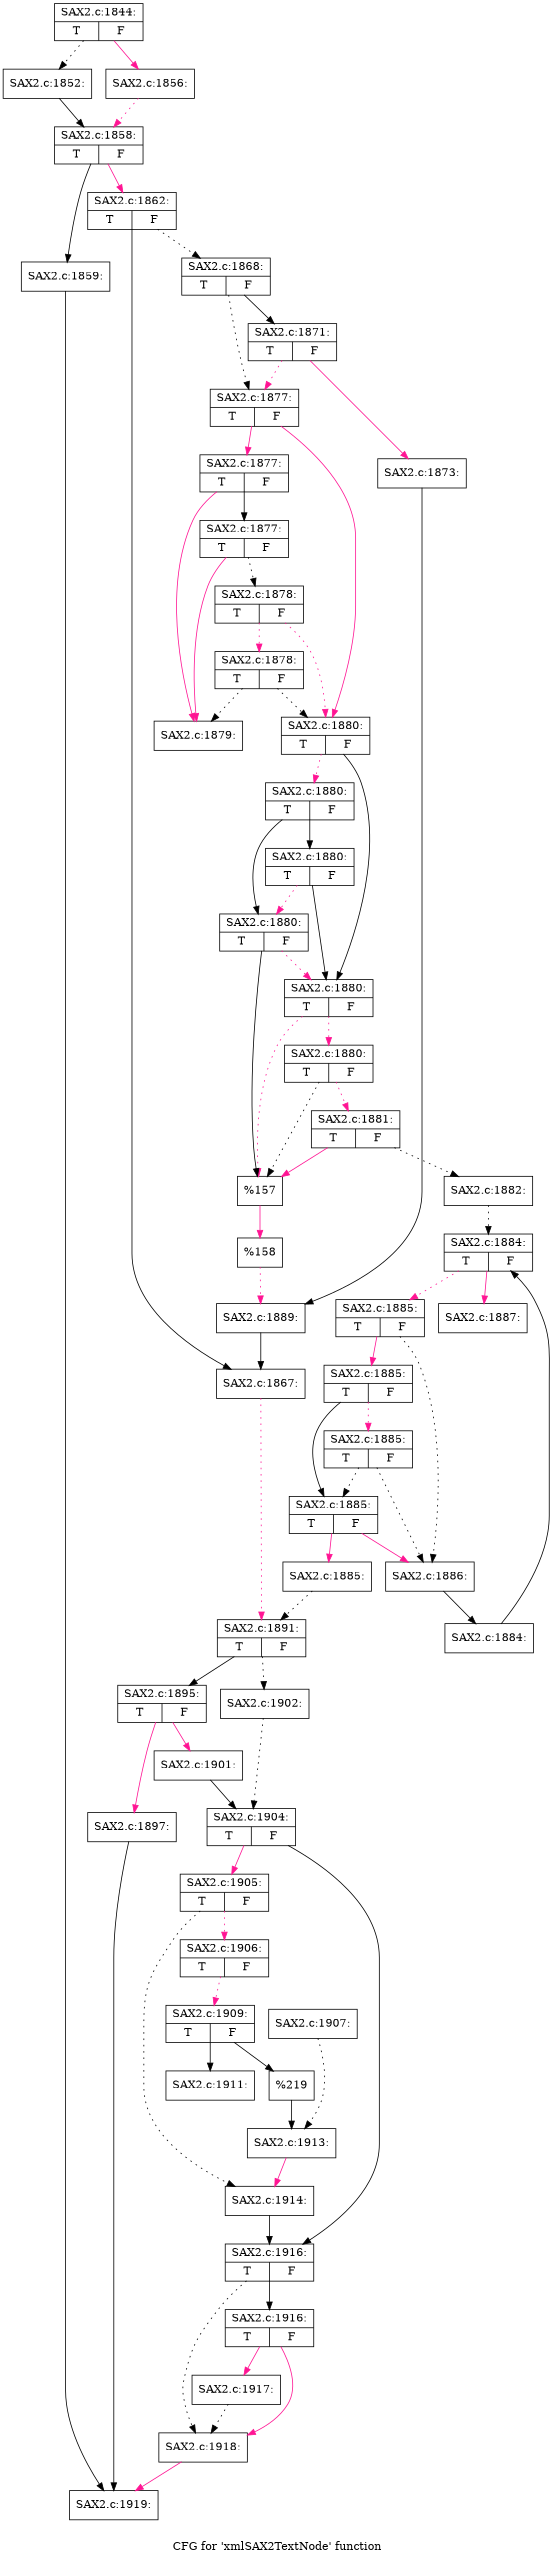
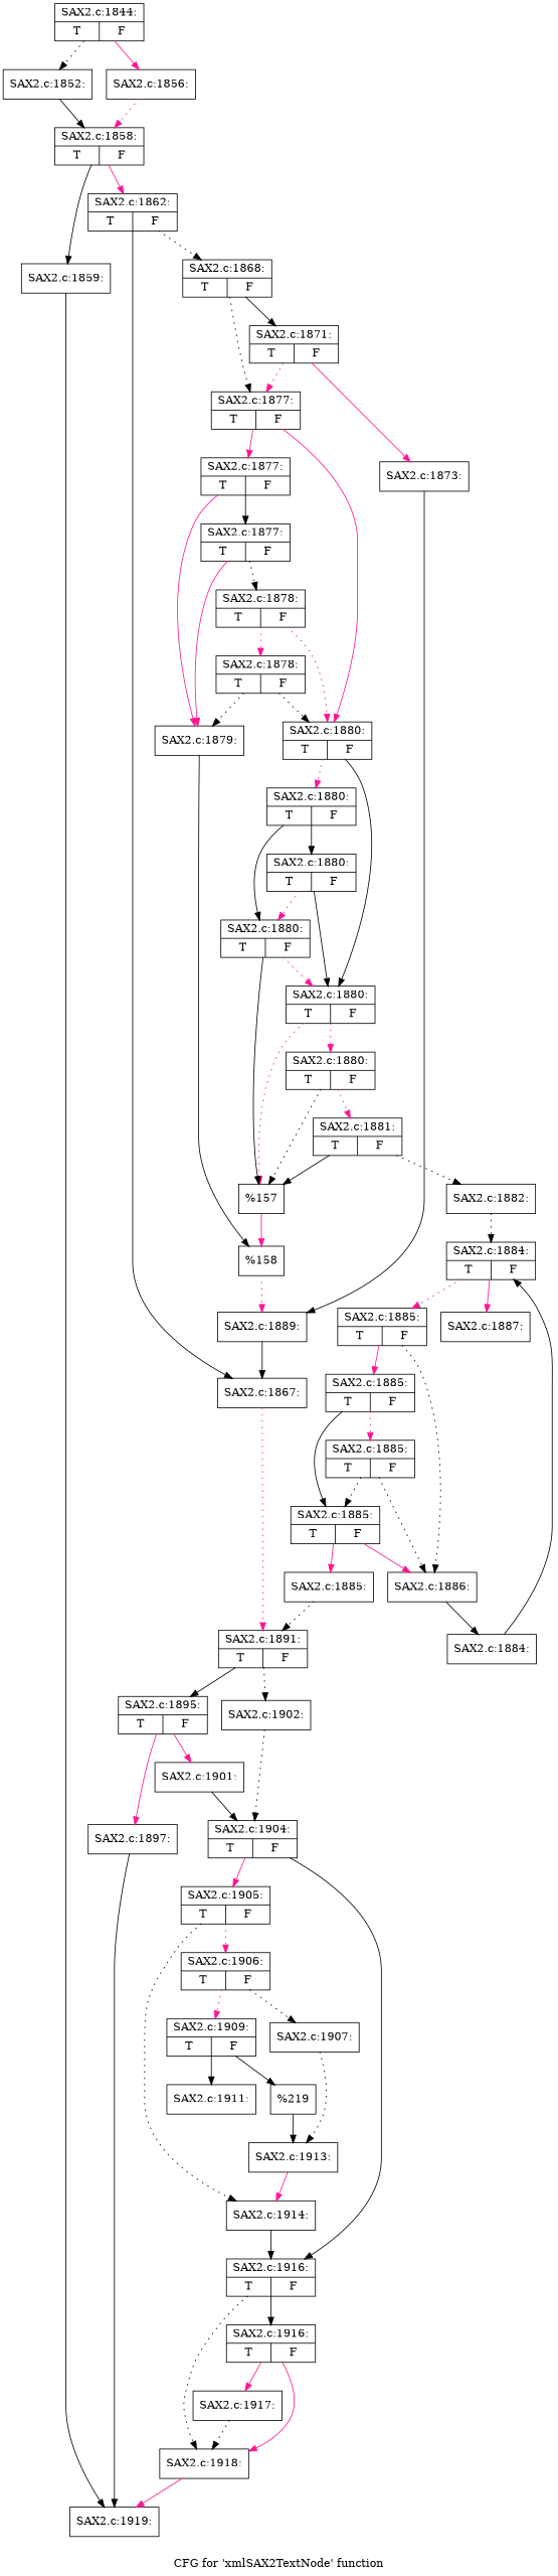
  digraph {
    label="CFG for 'xmlSAX2TextNode' function"
    node [shape=record]
    edge [color=black style=solid]
    n1 [label="{SAX2.c:1844:|{<s0>T|<s1>F}}"]
    n2 [label="{SAX2.c:1852:}"]
    n3 [label="{SAX2.c:1856:}"]
    n4 [label="{SAX2.c:1858:|{<s0>T|<s1>F}}"]
    n5 [label="{SAX2.c:1859:}"]
    n6 [label="{SAX2.c:1862:|{<s0>T|<s1>F}}"]
    n7 [label="{SAX2.c:1919:}"]
    n8 [label="{SAX2.c:1868:|{<s0>T|<s1>F}}"]
    n9 [label="{SAX2.c:1867:}"]
    n10 [label="{SAX2.c:1871:|{<s0>T|<s1>F}}"]
    n11 [label="{SAX2.c:1877:|{<s0>T|<s1>F}}"]
    n12 [label="{SAX2.c:1891:|{<s0>T|<s1>F}}"]
    n13 [label="{SAX2.c:1873:}"]
    n14 [label="{SAX2.c:1877:|{<s0>T|<s1>F}}"]
    n15 [label="{SAX2.c:1880:|{<s0>T|<s1>F}}"]
    n16 [label="{SAX2.c:1895:|{<s0>T|<s1>F}}"]
    n17 [label="{SAX2.c:1902:}"]
    n18 [label="{SAX2.c:1889:}"]
    n19 [label="{SAX2.c:1879:}"]
    n20 [label="{SAX2.c:1877:|{<s0>T|<s1>F}}"]
    n21 [label="{SAX2.c:1880:|{<s0>T|<s1>F}}"]
    n22 [label="{SAX2.c:1880:|{<s0>T|<s1>F}}"]
    n23 [label="{%158}"]
    n24 [label="{SAX2.c:1878:|{<s0>T|<s1>F}}"]
    n25 [label="{%157}"]
    n26 [label="{SAX2.c:1880:|{<s0>T|<s1>F}}"]
    n27 [label="{SAX2.c:1880:|{<s0>T|<s1>F}}"]
    n28 [label="{SAX2.c:1880:|{<s0>T|<s1>F}}"]
    n29 [label="{SAX2.c:1878:|{<s0>T|<s1>F}}"]
    n30 [label="{SAX2.c:1881:|{<s0>T|<s1>F}}"]
    n31 [label="{SAX2.c:1882:}"]
    n32 [label="{SAX2.c:1884:|{<s0>T|<s1>F}}"]
    n33 [label="{SAX2.c:1885:|{<s0>T|<s1>F}}"]
    n34 [label="{SAX2.c:1887:}"]
    n35 [label="{SAX2.c:1886:}"]
    n36 [label="{SAX2.c:1885:|{<s0>T|<s1>F}}"]
    n37 [label="{SAX2.c:1884:}"]
    n38 [label="{SAX2.c:1885:|{<s0>T|<s1>F}}"]
    n39 [label="{SAX2.c:1885:|{<s0>T|<s1>F}}"]
    n40 [label="{SAX2.c:1885:}"]
    n41 [label="{SAX2.c:1897:}"]
    n42 [label="{SAX2.c:1901:}"]
    n43 [label="{SAX2.c:1904:|{<s0>T|<s1>F}}"]
    n44 [label="{SAX2.c:1905:|{<s0>T|<s1>F}}"]
    n45 [label="{SAX2.c:1916:|{<s0>T|<s1>F}}"]
    n46 [label="{SAX2.c:1906:|{<s0>T|<s1>F}}"]
    n47 [label="{SAX2.c:1914:}"]
    n48 [label="{SAX2.c:1916:|{<s0>T|<s1>F}}"]
    n49 [label="{SAX2.c:1918:}"]
    n50 [label="{SAX2.c:1907:}"]
    n51 [label="{SAX2.c:1909:|{<s0>T|<s1>F}}"]
    n52 [label="{SAX2.c:1917:}"]
    n53 [label="{SAX2.c:1913:}"]
    n54 [label="{SAX2.c:1911:}"]
    n55 [label="{%219}"]
    n1 -> n2 [style=dotted]
    n1 -> n3 [color=deeppink]
    n2 -> n4
    n3 -> n4 [color=deeppink style=dotted]
    n4 -> n5
    n4 -> n6 [color=deeppink]
    n5 -> n7
    n6 -> n8 [style=dotted]
    n6 -> n9
    n8 -> n10
    n8 -> n11 [style=dotted]
    n9 -> n12 [color=deeppink style=dotted]
    n10 -> n11 [color=deeppink style=dotted]
    n10 -> n13 [color=deeppink]
    n11 -> n14 [color=deeppink]
    n11 -> n15 [color=deeppink]
    n12 -> n16
    n12 -> n17 [style=dotted]
    n13 -> n18
    n14 -> n19 [color=deeppink]
    n14 -> n20
    n15 -> n21
    n15 -> n22 [color=deeppink style=dotted]
    n16 -> n41 [color=deeppink]
    n16 -> n42 [color=deeppink]
    n17 -> n43 [style=dotted]
    n18 -> n9
+   n19 -> n23
    n20 -> n19 [color=deeppink]
    n20 -> n24 [style=dotted]
    n21 -> n25 [color=deeppink style=dotted]
    n21 -> n26 [color=deeppink style=dotted]
    n22 -> n27
    n22 -> n28
    n23 -> n18 [color=deeppink style=dotted]
    n24 -> n15 [color=deeppink style=dotted]
    n24 -> n29 [color=deeppink style=dotted]
    n25 -> n23 [color=deeppink]
    n26 -> n25 [style=dotted]
    n26 -> n30 [color=deeppink style=dotted]
    n27 -> n21
    n27 -> n28 [color=deeppink style=dotted]
    n28 -> n21 [color=deeppink style=dotted]
    n28 -> n25
    n29 -> n15 [style=dotted]
    n29 -> n19 [style=dotted]
-   n30 -> n25 [color=deeppink]
+   n30 -> n25
    n30 -> n31 [style=dotted]
    n31 -> n32 [style=dotted]
    n32 -> n33 [color=deeppink style=dotted]
    n32 -> n34 [color=deeppink]
    n33 -> n35 [style=dotted]
    n33 -> n36 [color=deeppink]
    n35 -> n37
    n36 -> n38 [color=deeppink style=dotted]
    n36 -> n39
    n37 -> n32
    n38 -> n35 [style=dotted]
    n38 -> n39 [style=dotted]
    n39 -> n35 [color=deeppink]
    n39 -> n40 [color=deeppink]
    n40 -> n12 [style=dotted]
    n41 -> n7
    n42 -> n43
    n43 -> n44 [color=deeppink]
    n43 -> n45
    n44 -> n46 [color=deeppink style=dotted]
    n44 -> n47 [style=dotted]
    n45 -> n48
    n45 -> n49 [style=dotted]
+   n46 -> n50 [style=dotted]
    n46 -> n51 [color=deeppink style=dotted]
    n47 -> n45
    n48 -> n49 [color=deeppink]
    n48 -> n52 [color=deeppink]
    n49 -> n7 [color=deeppink]
    n50 -> n53 [style=dotted]
    n51 -> n54
    n51 -> n55
    n52 -> n49 [style=dotted]
    n53 -> n47 [color=deeppink]
    n55 -> n53
  }
